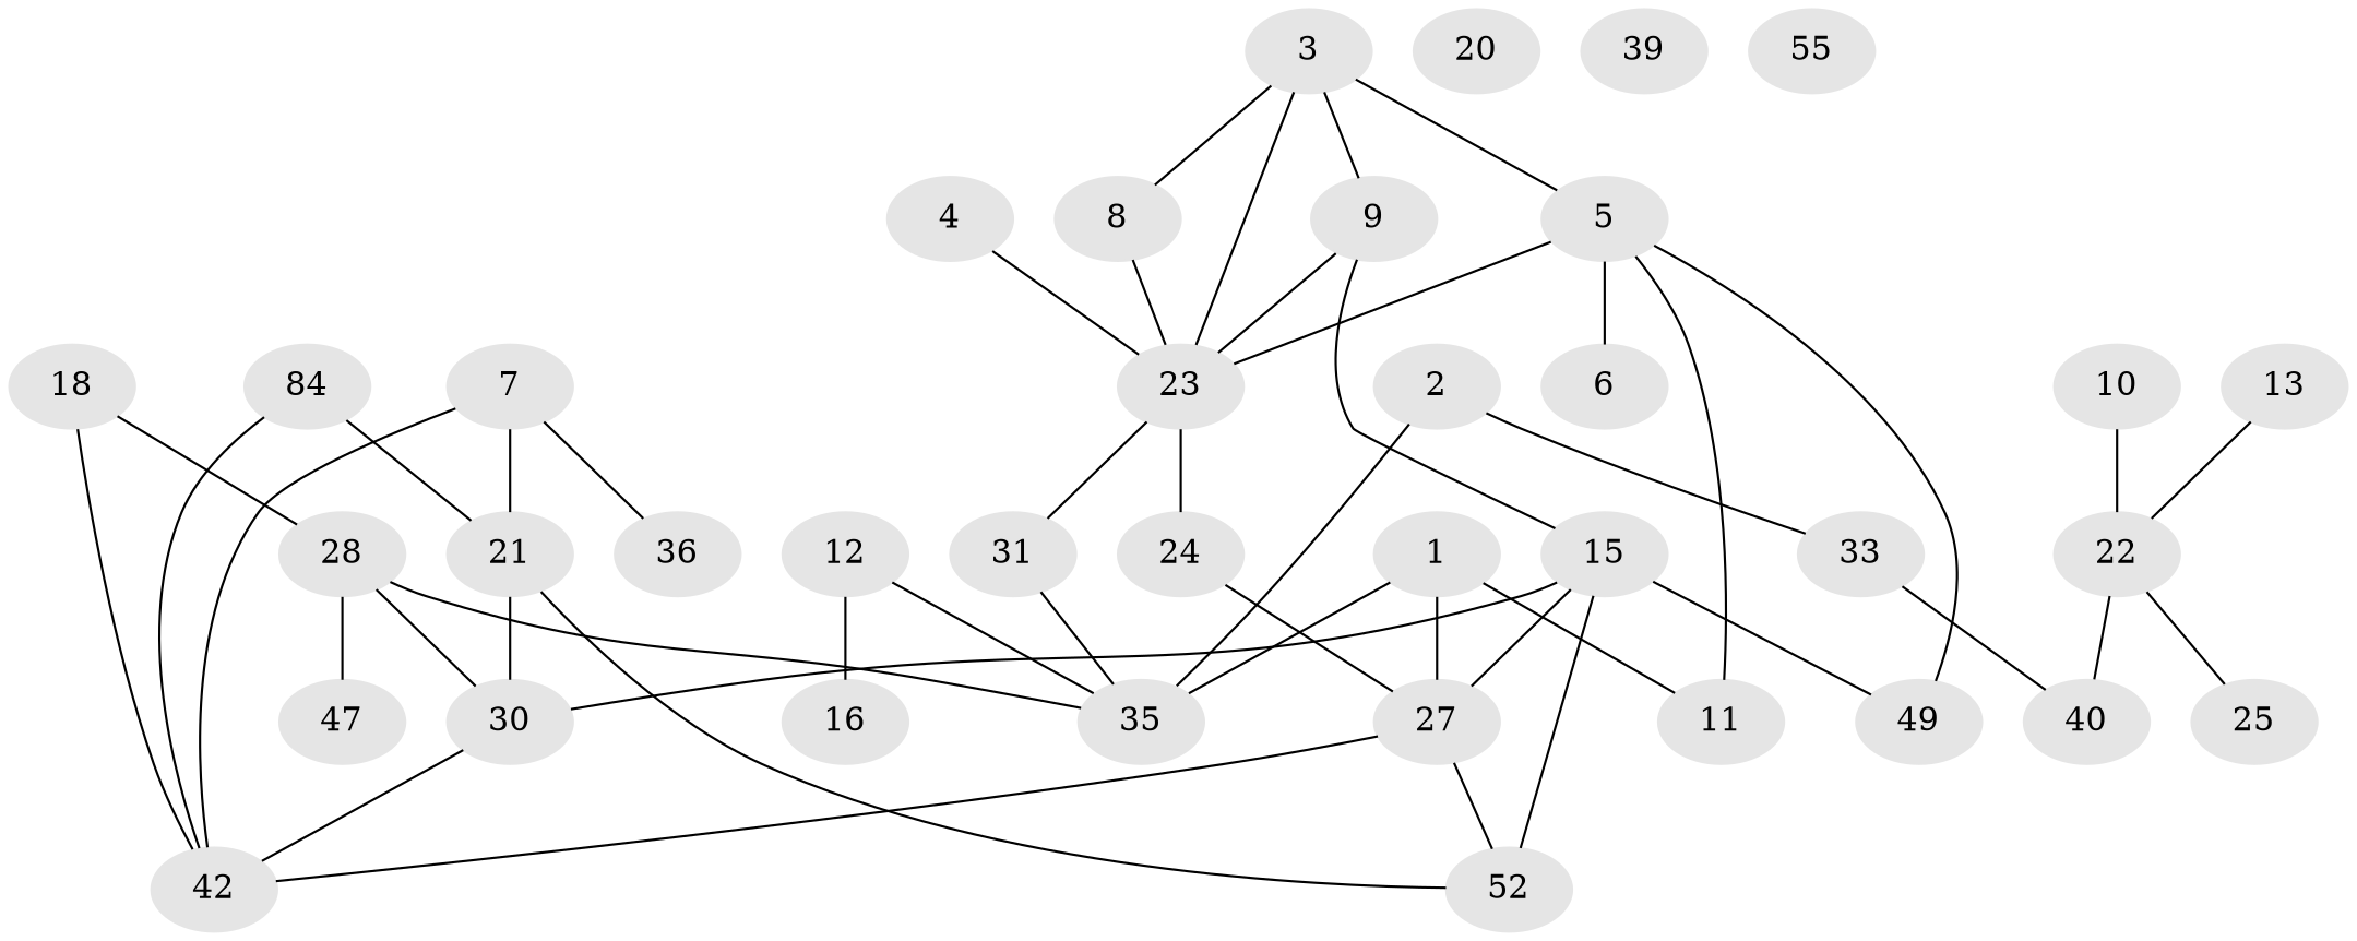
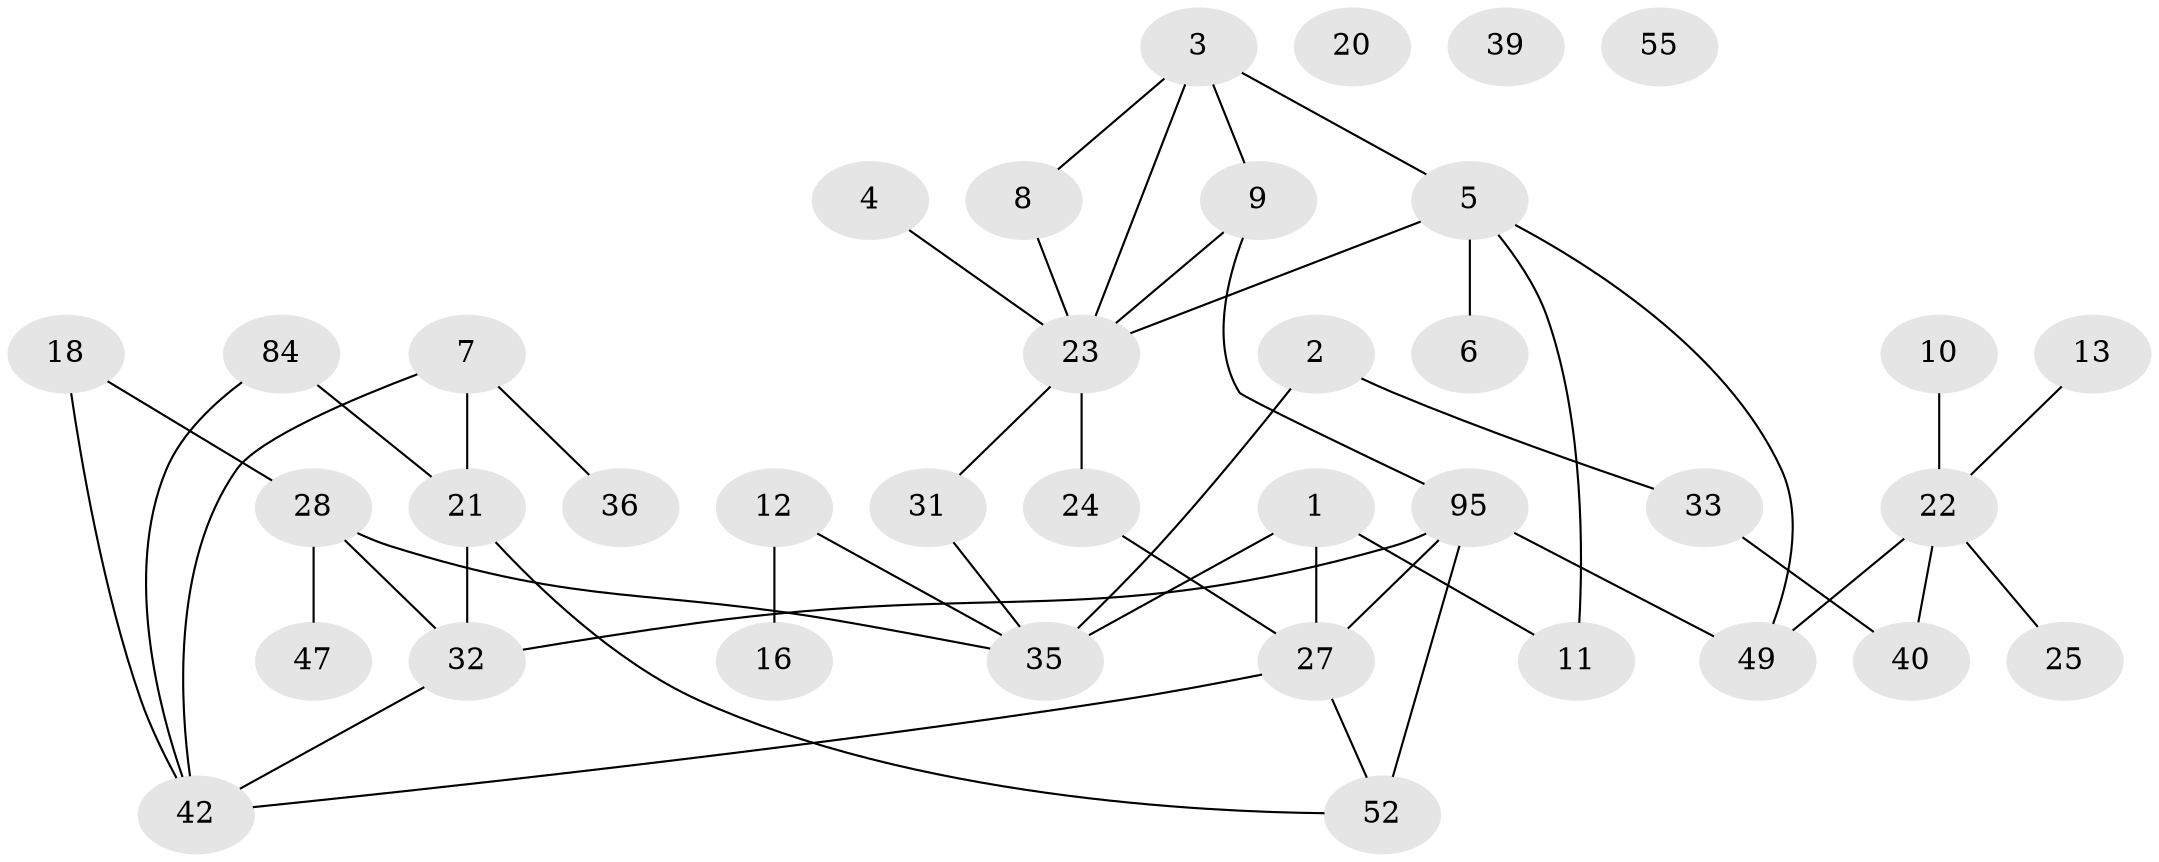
  graph {
    node [color=gray90 style=filled]
    1 [super="+17"]
    11 [super="+53"]
    27 [super="+46"]
    35 [super="+44"]
    42 [super="+50"]
    52
    2 [super="+19"]
    33
    40 [super="+41"]
    3 [super="+30"]
    5 [super="+26"]
    8
    9
    23 [super="+54"]
    6
    49
-   15 [super="+43"]
+   15 [super="+43" label=95]
    24
    31 [super="+34"]
    4
    12 [super="+45"]
    16
    21 [super="+51"]
    7
    36 [super="+37"]
-   32 [label=30]
+   32
    22 [super="+38"]
    25
    10
    13
    n31 [label=84 super="+29"]
    28 [super="+48"]
    47
    18
    20
    39
    55
    1 -- 11
    1 -- 27 [weight=2]
    1 -- 35 [weight=2]
    27 -- 42
    27 -- 52
    2 -- 35
    2 -- 33
    33 -- 40
    3 -- 5
    3 -- 8
    3 -- 9
    3 -- 23
    5 -- 11
    5 -- 23
    5 -- 6
    5 -- 49
    8 -- 23
    9 -- 23
    9 -- 15
    23 -- 24
    23 -- 31
    15 -- 27
    15 -- 52 [weight=2]
    15 -- 49
    15 -- 32
    24 -- 27
    31 -- 35
    4 -- 23
    12 -- 35
    12 -- 16
    21 -- 52
    21 -- 32
    7 -- 42
    7 -- 21
    7 -- 36
    32 -- 42
    22 -- 40
+   22 -- 49
    22 -- 25
    10 -- 22 [weight=2]
    13 -- 22
    n31 -- 42
    n31 -- 21
    28 -- 35
    28 -- 32
    28 -- 47
    18 -- 42
    18 -- 28
  }
